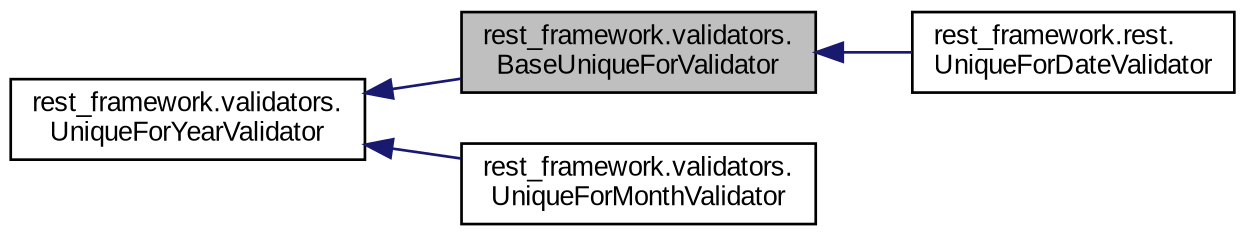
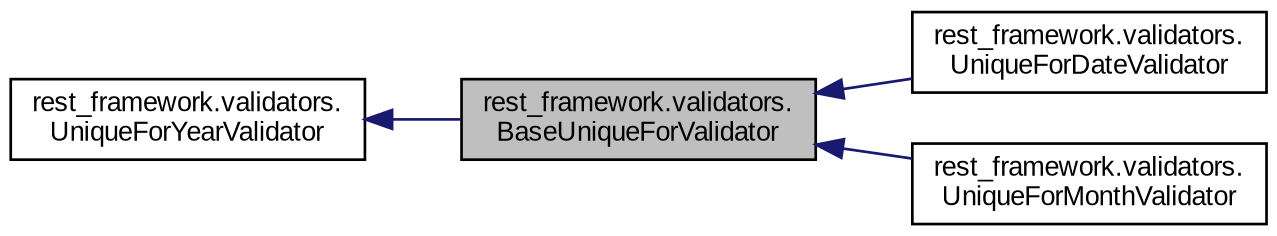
  digraph {
    fontname="Liberation Sans"
    rankdir=LR
    node [color=black fillcolor=white fontname="Liberation Sans" fontsize=10 shape=record style=filled]
    edge [color=midnightblue dir=back fontname="Liberation Sans" fontsize=10 labelfontname=Helvetica labelfontsize=10 style=solid]
    n1 [fillcolor=grey75 fontcolor=black height=0.2 label="rest_framework.validators.\lBaseUniqueForValidator" width=0.4]
-   n2 [height=0.2 label="rest_framework.rest.\lUniqueForDateValidator" width=0.4]
+   n2 [height=0.2 label="rest_framework.validators.\lUniqueForDateValidator" width=0.4]
    n3 [height=0.2 label="rest_framework.validators.\lUniqueForMonthValidator" width=0.4]
    n4 [height=0.2 label="rest_framework.validators.\lUniqueForYearValidator" width=0.4]
    n1 -> n2
-   n4 -> n3
+   n1 -> n3
    n4 -> n1
  }
